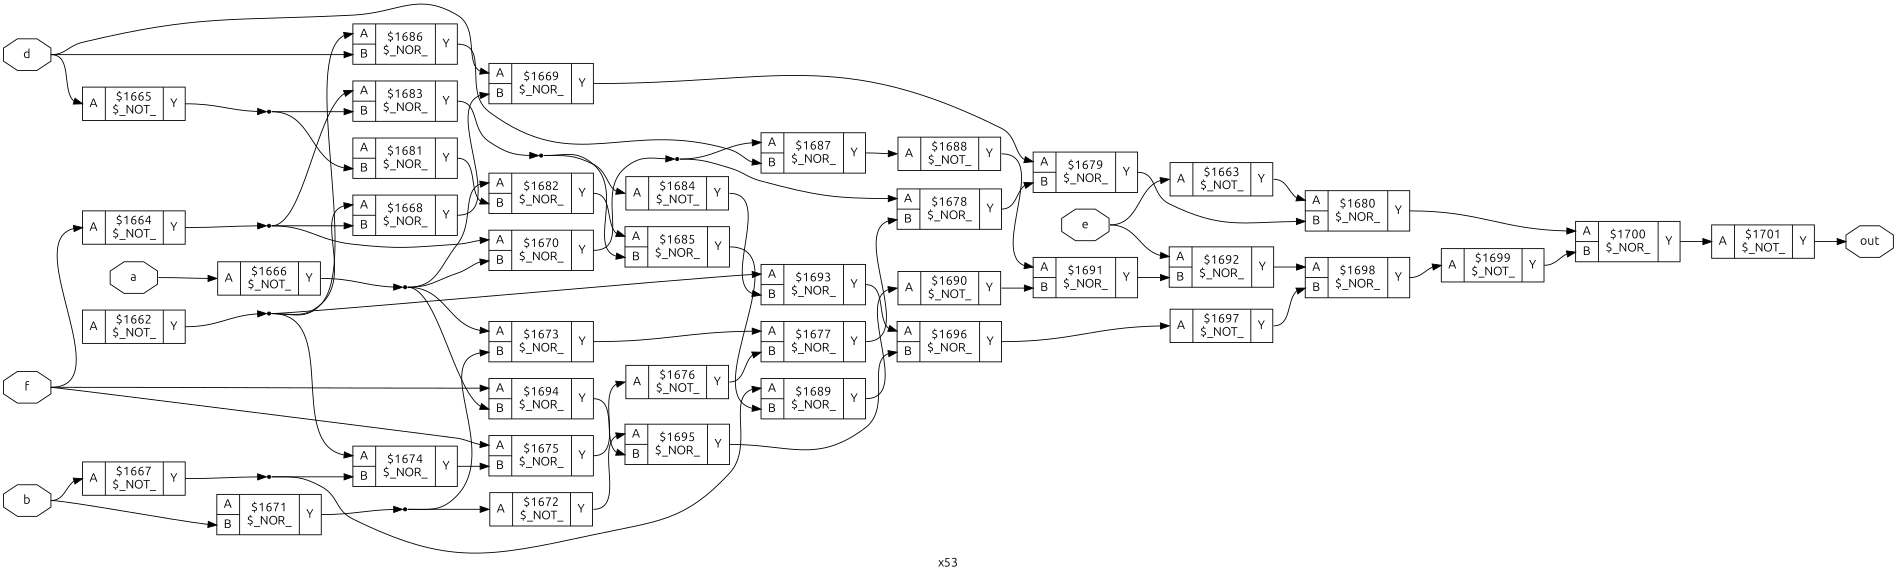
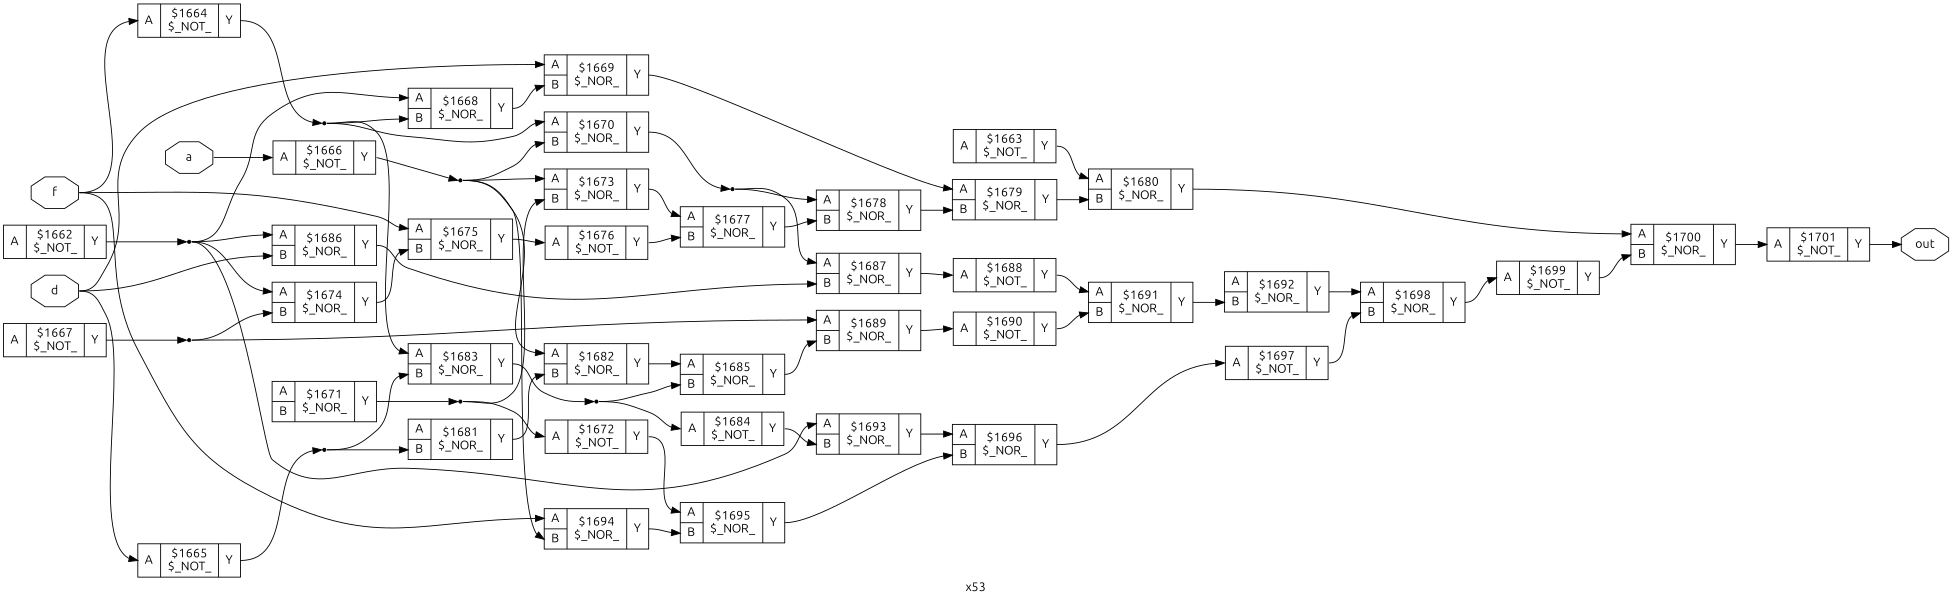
  digraph {
    fontname=Ubuntu
    label=x53
    rankdir=LR
    remincross=true
    node [fontname=Ubuntu shape=record]
    edge [color=black fontname=Ubuntu headport="p47:w" tailport="p48:e"]
    n40 [color=black fontcolor=black label=a shape=octagon]
    c53 [label="{{<p47> A}|$1666\n$_NOT_|{<p48> Y}}"]
    n3 [shape=point]
-   n41 [color=black fontcolor=black label=b shape=octagon]
    c54 [label="{{<p47> A}|$1667\n$_NOT_|{<p48> Y}}"]
    c59 [label="{{<p47> A|<p55> B}|$1671\n$_NOR_|{<p48> Y}}"]
    n4 [shape=point]
    n8 [shape=point]
    c49 [label="{{<p47> A}|$1662\n$_NOT_|{<p48> Y}}"]
    n38 [shape=point]
    c69 [label="{{<p47> A|<p55> B}|$1681\n$_NOR_|{<p48> Y}}"]
    c70 [label="{{<p47> A|<p55> B}|$1682\n$_NOR_|{<p48> Y}}"]
    n43 [color=black fontcolor=black label=d shape=octagon]
    c52 [label="{{<p47> A}|$1665\n$_NOT_|{<p48> Y}}"]
    c57 [label="{{<p47> A|<p55> B}|$1669\n$_NOR_|{<p48> Y}}"]
    c74 [label="{{<p47> A|<p55> B}|$1686\n$_NOR_|{<p48> Y}}"]
    n2 [shape=point]
    c67 [label="{{<p47> A|<p55> B}|$1679\n$_NOR_|{<p48> Y}}"]
    c75 [label="{{<p47> A|<p55> B}|$1687\n$_NOR_|{<p48> Y}}"]
-   n44 [color=black fontcolor=black label=e shape=octagon]
    c50 [label="{{<p47> A}|$1663\n$_NOT_|{<p48> Y}}"]
    c80 [label="{{<p47> A|<p55> B}|$1692\n$_NOR_|{<p48> Y}}"]
    c68 [label="{{<p47> A|<p55> B}|$1680\n$_NOR_|{<p48> Y}}"]
    c86 [label="{{<p47> A|<p55> B}|$1698\n$_NOR_|{<p48> Y}}"]
    n45 [color=black fontcolor=black label=f shape=octagon]
    c51 [label="{{<p47> A}|$1664\n$_NOT_|{<p48> Y}}"]
    c63 [label="{{<p47> A|<p55> B}|$1675\n$_NOR_|{<p48> Y}}"]
    c82 [label="{{<p47> A|<p55> B}|$1694\n$_NOR_|{<p48> Y}}"]
    n1 [shape=point]
    c64 [label="{{<p47> A}|$1676\n$_NOT_|{<p48> Y}}"]
    c83 [label="{{<p47> A|<p55> B}|$1695\n$_NOR_|{<p48> Y}}"]
    n46 [color=black fontcolor=black label=out shape=octagon]
    c56 [label="{{<p47> A|<p55> B}|$1668\n$_NOR_|{<p48> Y}}"]
    c62 [label="{{<p47> A|<p55> B}|$1674\n$_NOR_|{<p48> Y}}"]
    c81 [label="{{<p47> A|<p55> B}|$1693\n$_NOR_|{<p48> Y}}"]
    c88 [label="{{<p47> A|<p55> B}|$1700\n$_NOR_|{<p48> Y}}"]
    c58 [label="{{<p47> A|<p55> B}|$1670\n$_NOR_|{<p48> Y}}"]
    c71 [label="{{<p47> A|<p55> B}|$1683\n$_NOR_|{<p48> Y}}"]
    c61 [label="{{<p47> A|<p55> B}|$1673\n$_NOR_|{<p48> Y}}"]
    c77 [label="{{<p47> A|<p55> B}|$1689\n$_NOR_|{<p48> Y}}"]
    n7 [shape=point]
    c66 [label="{{<p47> A|<p55> B}|$1678\n$_NOR_|{<p48> Y}}"]
    c60 [label="{{<p47> A}|$1672\n$_NOT_|{<p48> Y}}"]
    c84 [label="{{<p47> A|<p55> B}|$1696\n$_NOR_|{<p48> Y}}"]
    c65 [label="{{<p47> A|<p55> B}|$1677\n$_NOR_|{<p48> Y}}"]
    c89 [label="{{<p47> A}|$1701\n$_NOT_|{<p48> Y}}"]
    c73 [label="{{<p47> A|<p55> B}|$1685\n$_NOR_|{<p48> Y}}"]
    n20 [shape=point]
    c72 [label="{{<p47> A}|$1684\n$_NOT_|{<p48> Y}}"]
    c78 [label="{{<p47> A}|$1690\n$_NOT_|{<p48> Y}}"]
    c76 [label="{{<p47> A}|$1688\n$_NOT_|{<p48> Y}}"]
    c79 [label="{{<p47> A|<p55> B}|$1691\n$_NOR_|{<p48> Y}}"]
    c87 [label="{{<p47> A}|$1699\n$_NOT_|{<p48> Y}}"]
    c85 [label="{{<p47> A}|$1697\n$_NOT_|{<p48> Y}}"]
    n40 -> c53 [tailport=e]
    c53 -> n3 [headport=w]
    n3 -> c70 [tailport=e]
    n3 -> c82 [headport="p55:w" tailport=e]
    n3 -> c58 [headport="p55:w" tailport=e]
    n3 -> c61 [tailport=e]
-   n41 -> c54 [tailport=e]
-   n41 -> c59 [headport="p55:w" tailport=e]
    c54 -> n4 [headport=w]
    c59 -> n8 [headport=w]
    n4 -> c62 [headport="p55:w" tailport=e]
    n4 -> c77 [tailport=e]
    n8 -> c61 [headport="p55:w" tailport=e]
    n8 -> c60 [tailport=e]
    c49 -> n38 [headport=w]
    n38 -> c74 [tailport=e]
    n38 -> c56 [tailport=e]
    n38 -> c62 [tailport=e]
    n38 -> c81 [tailport=e]
    c69 -> c70 [headport="p55:w"]
    c70 -> c73
    n43 -> c52 [tailport=e]
    n43 -> c57 [tailport=e]
    n43 -> c74 [headport="p55:w" tailport=e]
    c52 -> n2 [headport=w]
    c57 -> c67
    c74 -> c75 [headport="p55:w"]
    n2 -> c69 [headport="p55:w" tailport=e]
    n2 -> c71 [headport="p55:w" tailport=e]
    c67 -> c68 [headport="p55:w"]
    c75 -> c76
-   n44 -> c50 [tailport=e]
-   n44 -> c80 [tailport=e]
    c50 -> c68
    c80 -> c86
    c68 -> c88
    c86 -> c87
    n45 -> c51 [tailport=e]
    n45 -> c63 [tailport=e]
    n45 -> c82 [tailport=e]
    c51 -> n1 [headport=w]
    c63 -> c64
    c82 -> c83 [headport="p55:w"]
    n1 -> c56 [headport="p55:w" tailport=e]
    n1 -> c58 [tailport=e]
    n1 -> c71 [tailport=e]
    c64 -> c65 [headport="p55:w"]
    c83 -> c84 [headport="p55:w"]
    c56 -> c57 [headport="p55:w"]
    c62 -> c63 [headport="p55:w"]
    c81 -> c84
    c88 -> c89
    c58 -> n7 [headport=w]
    c71 -> n20 [headport=w]
    c61 -> c65
    c77 -> c78
    n7 -> c75 [tailport=e]
    n7 -> c66 [tailport=e]
    c66 -> c67 [headport="p55:w"]
    c60 -> c83
    c84 -> c85
    c65 -> c66 [headport="p55:w"]
    c89 -> n46 [headport=w]
    c73 -> c77 [headport="p55:w"]
    n20 -> c73 [headport="p55:w" tailport=e]
    n20 -> c72 [tailport=e]
    c72 -> c81 [headport="p55:w"]
    c78 -> c79 [headport="p55:w"]
    c76 -> c79
    c79 -> c80 [headport="p55:w"]
    c87 -> c88 [headport="p55:w"]
    c85 -> c86 [headport="p55:w"]
  }
